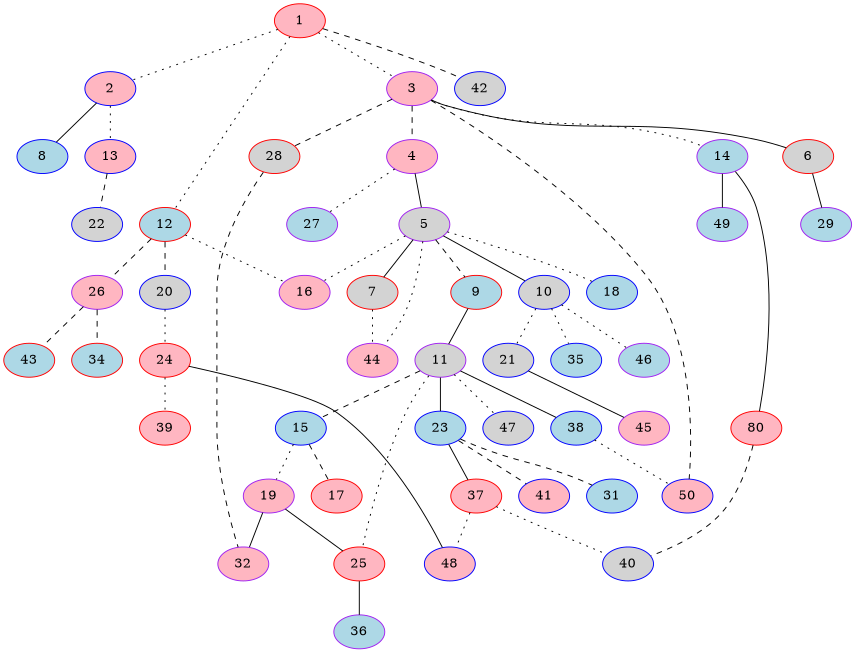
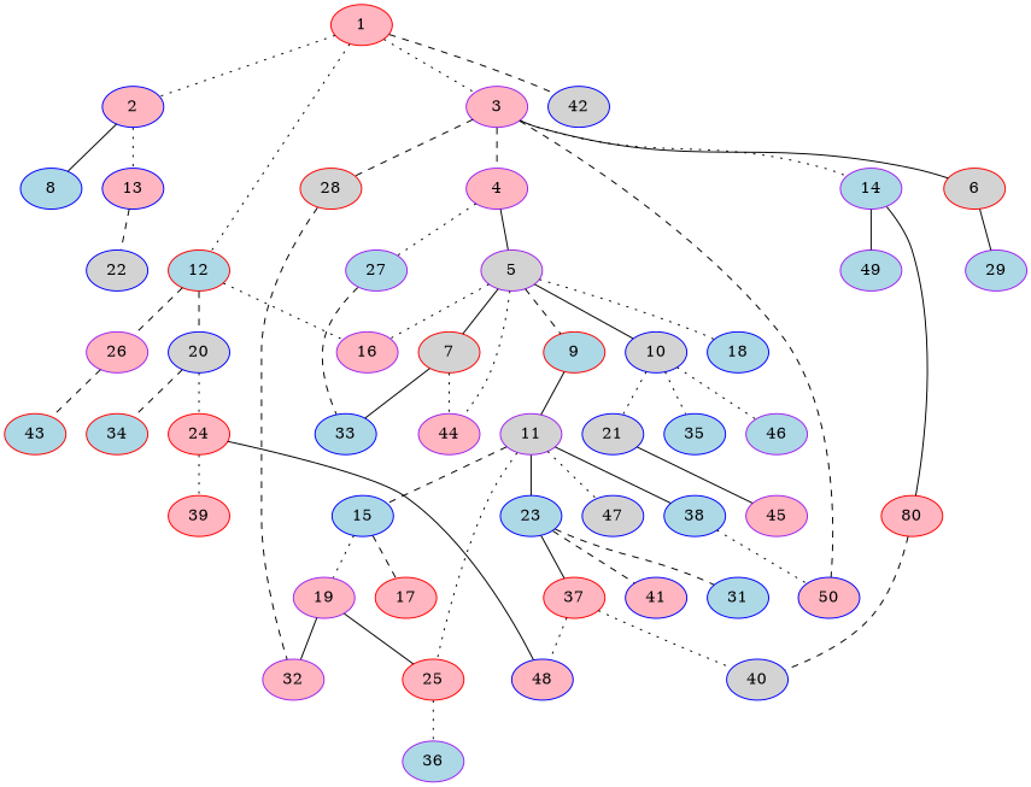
  graph {
    node [color=blue fillcolor=lightpink style=filled]
    edge [style=dotted]
    1 [color=red]
    2
    3 [color=purple]
    12 [color=red fillcolor=lightblue]
    42 [fillcolor=lightgrey]
    8 [fillcolor=lightblue]
    13
    4 [color=purple]
    6 [color=red fillcolor=lightgrey]
    14 [color=purple fillcolor=lightblue]
    28 [color=red fillcolor=lightgrey]
    50
    16 [color=purple]
    20 [fillcolor=lightgrey]
    26 [color=purple]
    22 [fillcolor=lightgrey]
    5 [color=purple fillcolor=lightgrey]
    27 [color=purple fillcolor=lightblue]
    29 [color=purple fillcolor=lightblue]
    n20 [color=red label=80]
    49 [color=purple fillcolor=lightblue]
    32 [color=purple]
    7 [color=red fillcolor=lightgrey]
    9 [color=red fillcolor=lightblue]
    10 [fillcolor=lightgrey]
    18 [fillcolor=lightblue]
    44 [color=purple]
+   33 [fillcolor=lightblue]
    11 [color=purple fillcolor=lightgrey]
    21 [fillcolor=lightgrey]
    35 [fillcolor=lightblue]
    46 [color=purple fillcolor=lightblue]
    15 [fillcolor=lightblue]
    23 [fillcolor=lightblue]
    25 [color=red]
    38 [fillcolor=lightblue]
    47 [fillcolor=lightgrey]
    45 [color=purple]
    17 [color=red]
    19 [color=purple]
    31 [fillcolor=lightblue]
    37 [color=red]
    41
    36 [color=purple fillcolor=lightblue]
    24 [color=red]
    34 [color=red fillcolor=lightblue]
    43 [color=red fillcolor=lightblue]
    40 [fillcolor=lightgrey]
    39 [color=red]
    48
    1 -- 2
    1 -- 3
    1 -- 12
    1 -- 42 [style=dashed]
    2 -- 8 [style=solid]
    2 -- 13
    3 -- 4 [style=dashed]
    3 -- 6 [style=solid]
    3 -- 14
    3 -- 28 [style=dashed]
    3 -- 50 [style=dashed]
    12 -- 16
    12 -- 20 [style=dashed]
    12 -- 26 [style=dashed]
    13 -- 22 [style=dashed]
    4 -- 5 [style=solid]
    4 -- 27
    6 -- 29 [style=solid]
    14 -- n20 [style=solid]
    14 -- 49 [style=solid]
    28 -- 32 [style=dashed]
    20 -- 24
-   26 -- 34 [style=dashed]
+   20 -- 34 [style=dashed]
    26 -- 43 [style=dashed]
    5 -- 16
    5 -- 7 [style=solid]
    5 -- 9 [style=dashed]
    5 -- 10 [style=solid]
    5 -- 18
    5 -- 44
+   27 -- 33 [style=dashed]
    n20 -- 40 [style=dashed]
    7 -- 44
+   7 -- 33 [style=solid]
    9 -- 11 [style=solid]
    10 -- 21
    10 -- 35
    10 -- 46
    11 -- 15 [style=dashed]
    11 -- 23 [style=solid]
    11 -- 25
    11 -- 38 [style=solid]
    11 -- 47
    21 -- 45 [style=solid]
    15 -- 17 [style=dashed]
    15 -- 19
    23 -- 31 [style=dashed]
    23 -- 37 [style=solid]
    23 -- 41 [style=dashed]
-   25 -- 36 [style=solid]
+   25 -- 36
    38 -- 50
    19 -- 32 [style=solid]
    19 -- 25 [style=solid]
    37 -- 40
    37 -- 48
    24 -- 39
    24 -- 48 [style=solid]
  }
